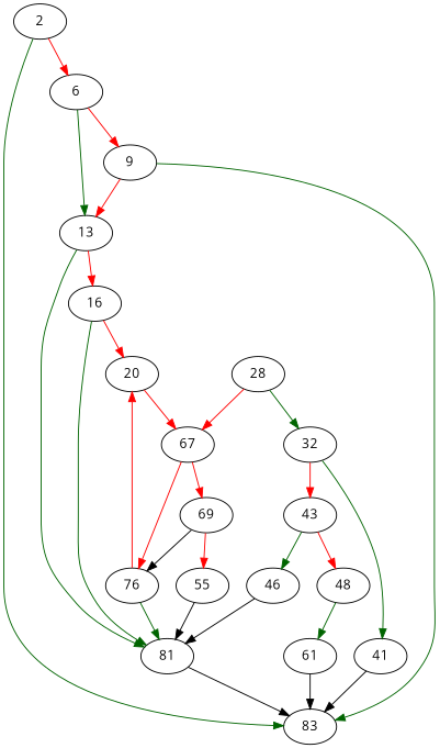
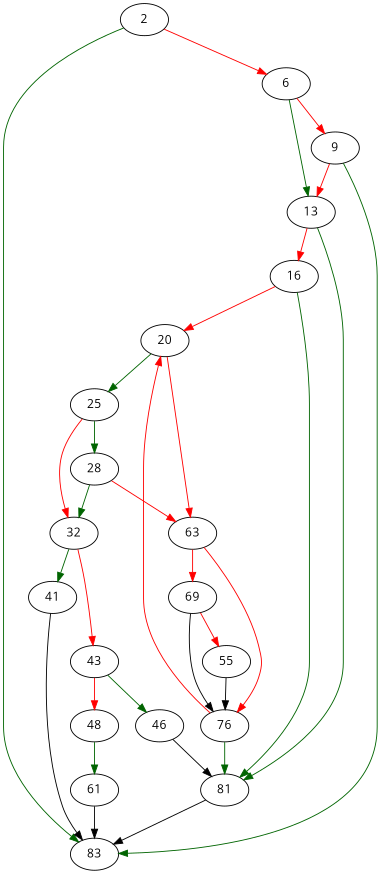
  strict digraph {
    fontname="Open Sans"
    node [fontname="Open Sans"]
    edge [color=red cond=true fontname="Open Sans"]
    2 [entry=true]
    83
    6
    13
    9
    81
    16
    20
-   63 [label=67]
+   25
+   63
    28
    32
    69
    76
    41
    43
    55
    46
    48
    61
    2 -> 83 [color=darkgreen]
    2 -> 6 [cond=false]
    6 -> 13 [color=darkgreen]
    6 -> 9 [cond=false]
    13 -> 81 [color=darkgreen]
    13 -> 16 [cond=false]
    9 -> 83 [color=darkgreen]
    9 -> 13 [cond=false]
    81 -> 83 [color="" cond=""]
    16 -> 81 [color=darkgreen]
    16 -> 20 [cond=false]
+   20 -> 25 [color=darkgreen]
    20 -> 63 [cond=false]
+   25 -> 28 [color=darkgreen]
+   25 -> 32 [cond=false]
    63 -> 69
    63 -> 76 [cond=false]
    28 -> 63 [cond=false]
    28 -> 32 [color=darkgreen]
    32 -> 41 [color=darkgreen]
    32 -> 43 [cond=false]
    69 -> 76 [color="" cond=""]
    69 -> 55 [cond=false]
    76 -> 81 [color=darkgreen]
    76 -> 20 [cond=false]
    41 -> 83 [color="" cond=""]
    43 -> 46 [color=darkgreen]
    43 -> 48 [cond=false]
-   55 -> 81 [color="" cond=""]
+   55 -> 76 [color="" cond=""]
    46 -> 81 [color="" cond=""]
    48 -> 61 [color=darkgreen]
    61 -> 83 [color="" cond=""]
  }
